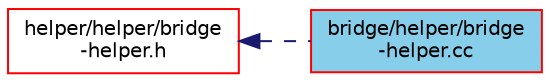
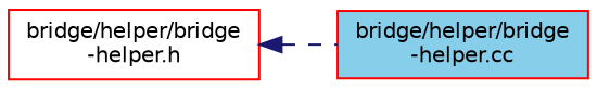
  digraph {
    rankdir=LR
    node [color=red fontname=Helvetica fontsize=10 shape=record style=filled]
-   n1 [fillcolor=white fontcolor=black height=0.2 label="helper/helper/bridge\l-helper.h" width=0.4]
+   n1 [fillcolor=white fontcolor=black height=0.2 label="bridge/helper/bridge\l-helper.h" width=0.4]
    n2 [fillcolor=skyblue height=0.2 label="bridge/helper/bridge\l-helper.cc" width=0.4]
    n1 -> n2 [color=midnightblue dir=back fontname=Helvetica fontsize=10 labelfontname=Helvetica labelfontsize=10 style=dashed]
  }
